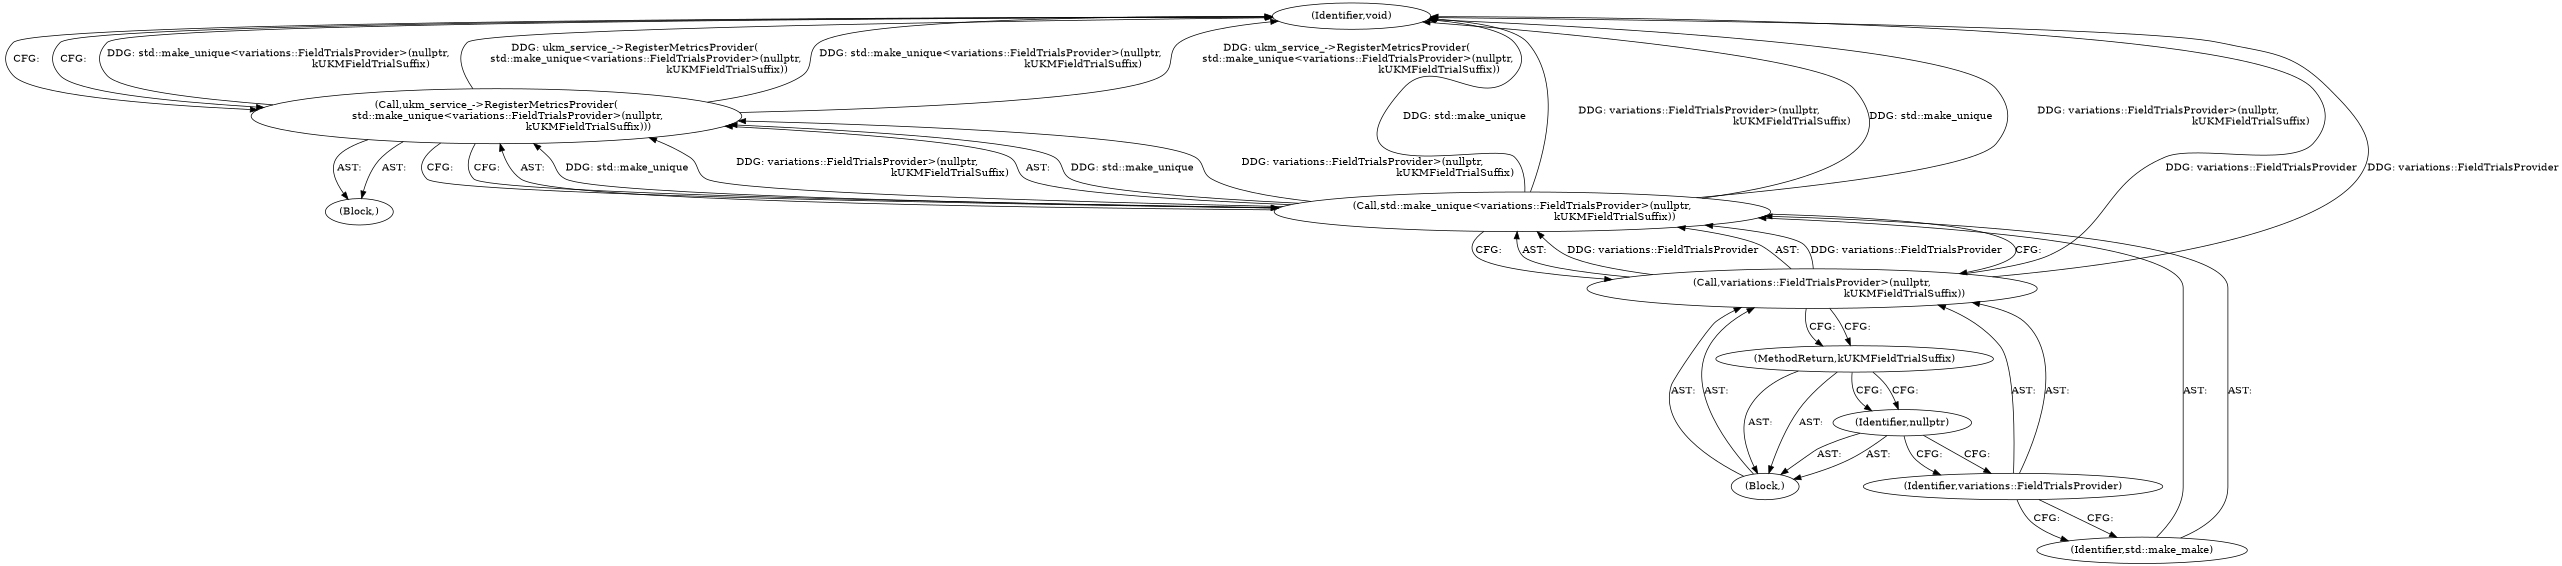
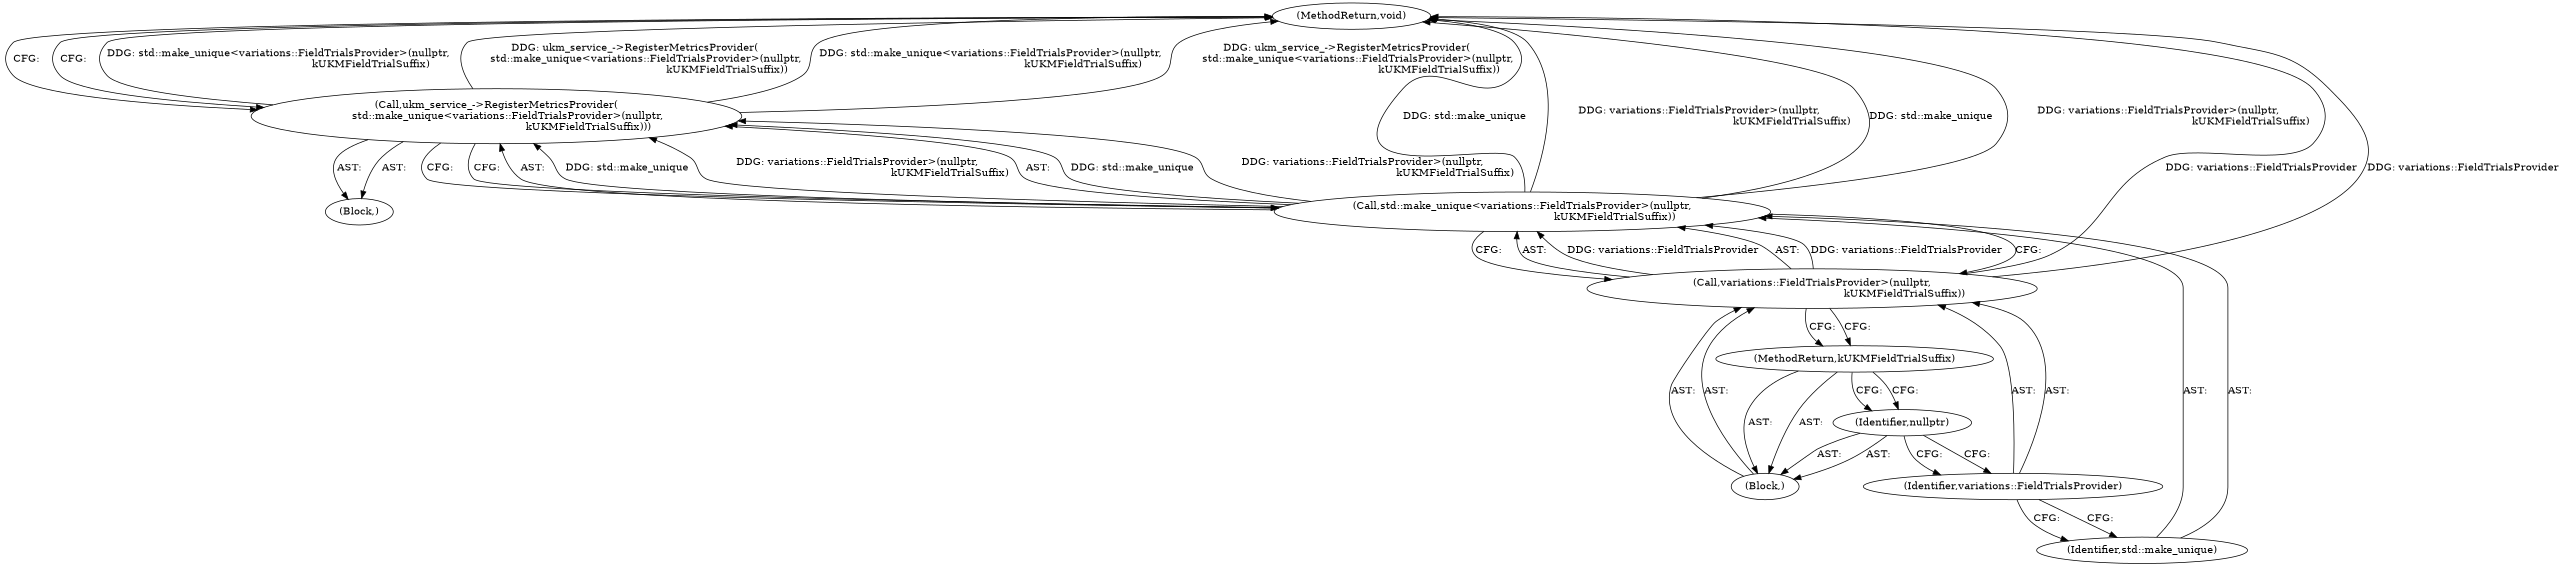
  digraph {
-   n1 [label="(Identifier,void)"]
+   n1 [label="(MethodReturn,void)"]
    n2 [label="(Call,ukm_service_->RegisterMetricsProvider(\n       std::make_unique<variations::FieldTrialsProvider>(nullptr,\n                                                        kUKMFieldTrialSuffix)))"]
    n3 [label="(Block,)"]
    n4 [label="(Call,std::make_unique<variations::FieldTrialsProvider>(nullptr,\n                                                        kUKMFieldTrialSuffix))"]
    n5 [label="(Call,variations::FieldTrialsProvider>(nullptr,\n                                                        kUKMFieldTrialSuffix))"]
    n6 [label="(MethodReturn,kUKMFieldTrialSuffix)"]
    n7 [label="(Block,)"]
    n8 [label="(Identifier,nullptr)"]
    n9 [label="(Identifier,variations::FieldTrialsProvider)"]
-   n10 [label="(Identifier,std::make_make)"]
+   n10 [label="(Identifier,std::make_unique)"]
    n1 -> n2 [label="CFG: "]
    n1 -> n2 [label="CFG: "]
    n2 -> n1 [label="DDG: std::make_unique<variations::FieldTrialsProvider>(nullptr,\n                                                        kUKMFieldTrialSuffix)"]
    n2 -> n1 [label="DDG: ukm_service_->RegisterMetricsProvider(\n       std::make_unique<variations::FieldTrialsProvider>(nullptr,\n                                                        kUKMFieldTrialSuffix))"]
    n2 -> n1 [label="DDG: std::make_unique<variations::FieldTrialsProvider>(nullptr,\n                                                        kUKMFieldTrialSuffix)"]
    n2 -> n1 [label="DDG: ukm_service_->RegisterMetricsProvider(\n       std::make_unique<variations::FieldTrialsProvider>(nullptr,\n                                                        kUKMFieldTrialSuffix))"]
    n2 -> n3 [label="AST: "]
    n2 -> n3 [label="AST: "]
    n2 -> n4 [label="CFG: "]
    n2 -> n4 [label="CFG: "]
    n4 -> n1 [label="DDG: std::make_unique"]
    n4 -> n1 [label="DDG: variations::FieldTrialsProvider>(nullptr,\n                                                        kUKMFieldTrialSuffix)"]
    n4 -> n1 [label="DDG: std::make_unique"]
    n4 -> n1 [label="DDG: variations::FieldTrialsProvider>(nullptr,\n                                                        kUKMFieldTrialSuffix)"]
    n4 -> n2 [label="AST: "]
    n4 -> n2 [label="DDG: std::make_unique"]
    n4 -> n2 [label="DDG: variations::FieldTrialsProvider>(nullptr,\n                                                        kUKMFieldTrialSuffix)"]
    n4 -> n2 [label="AST: "]
    n4 -> n2 [label="DDG: std::make_unique"]
    n4 -> n2 [label="DDG: variations::FieldTrialsProvider>(nullptr,\n                                                        kUKMFieldTrialSuffix)"]
    n4 -> n5 [label="CFG: "]
    n4 -> n5 [label="CFG: "]
    n5 -> n1 [label="DDG: variations::FieldTrialsProvider"]
    n5 -> n1 [label="DDG: variations::FieldTrialsProvider"]
    n5 -> n4 [label="AST: "]
    n5 -> n4 [label="DDG: variations::FieldTrialsProvider"]
    n5 -> n4 [label="AST: "]
    n5 -> n4 [label="DDG: variations::FieldTrialsProvider"]
    n5 -> n6 [label="CFG: "]
    n5 -> n6 [label="CFG: "]
    n6 -> n7 [label="AST: "]
    n6 -> n7 [label="AST: "]
    n6 -> n8 [label="CFG: "]
    n6 -> n8 [label="CFG: "]
    n7 -> n5 [label="AST: "]
    n7 -> n5 [label="AST: "]
    n8 -> n7 [label="AST: "]
    n8 -> n7 [label="AST: "]
    n8 -> n9 [label="CFG: "]
    n8 -> n9 [label="CFG: "]
    n9 -> n5 [label="AST: "]
    n9 -> n5 [label="AST: "]
    n9 -> n10 [label="CFG: "]
    n9 -> n10 [label="CFG: "]
    n10 -> n4 [label="AST: "]
    n10 -> n4 [label="AST: "]
  }
